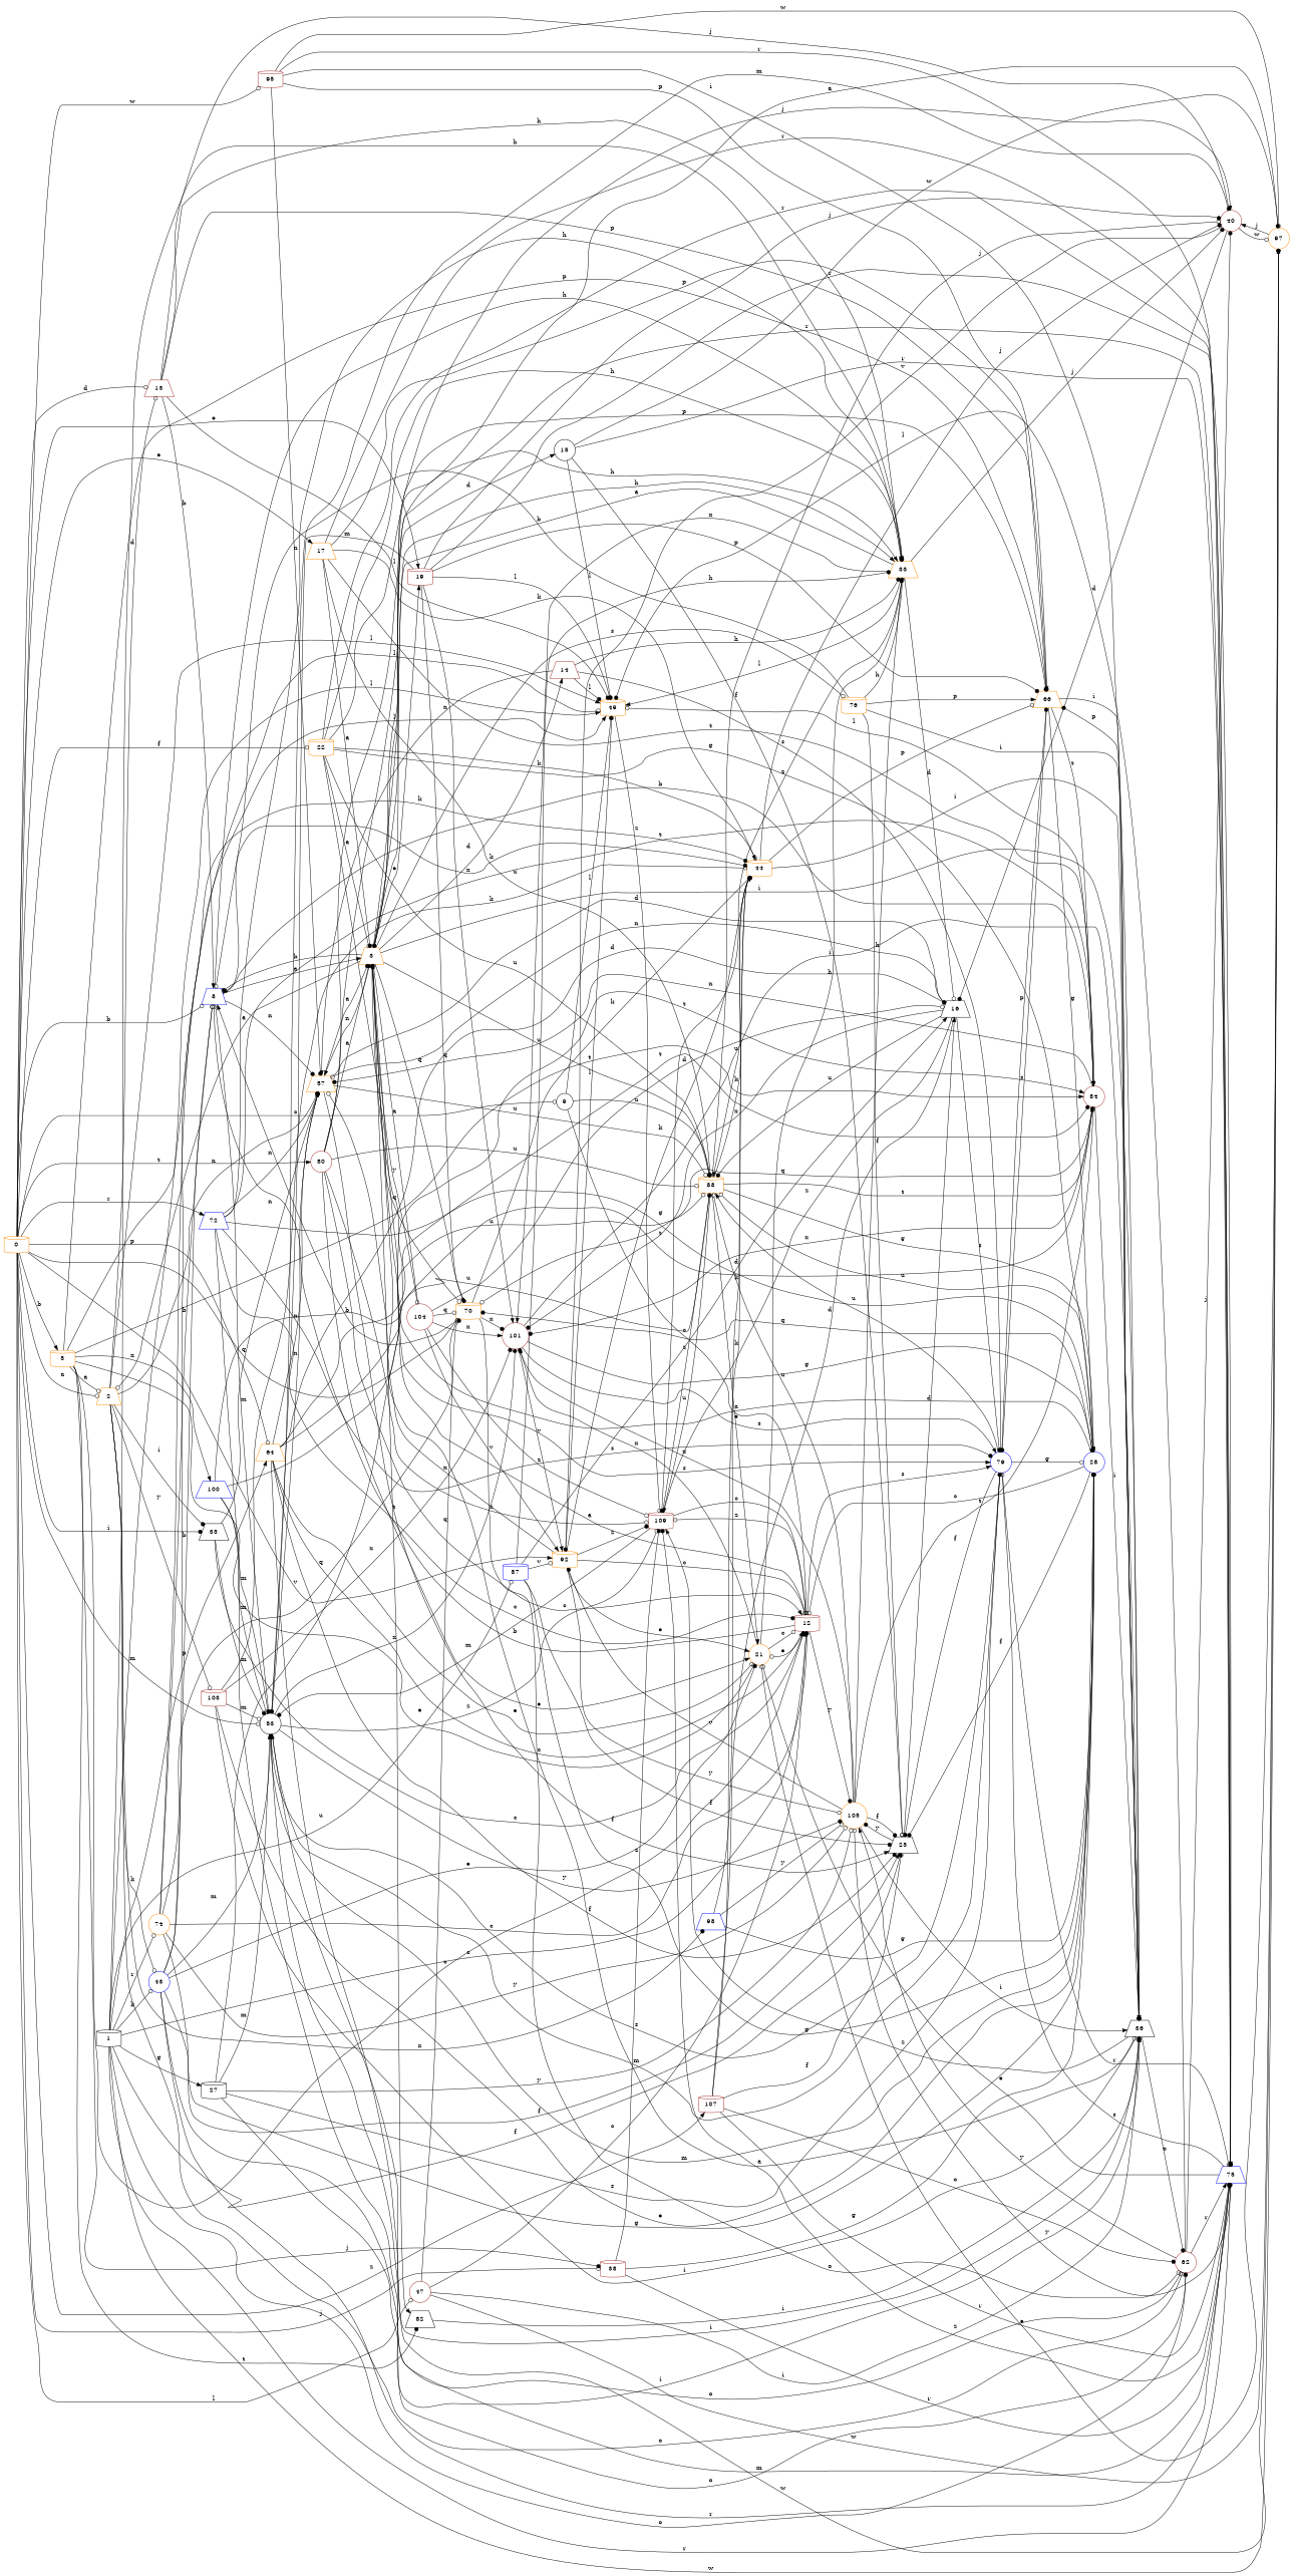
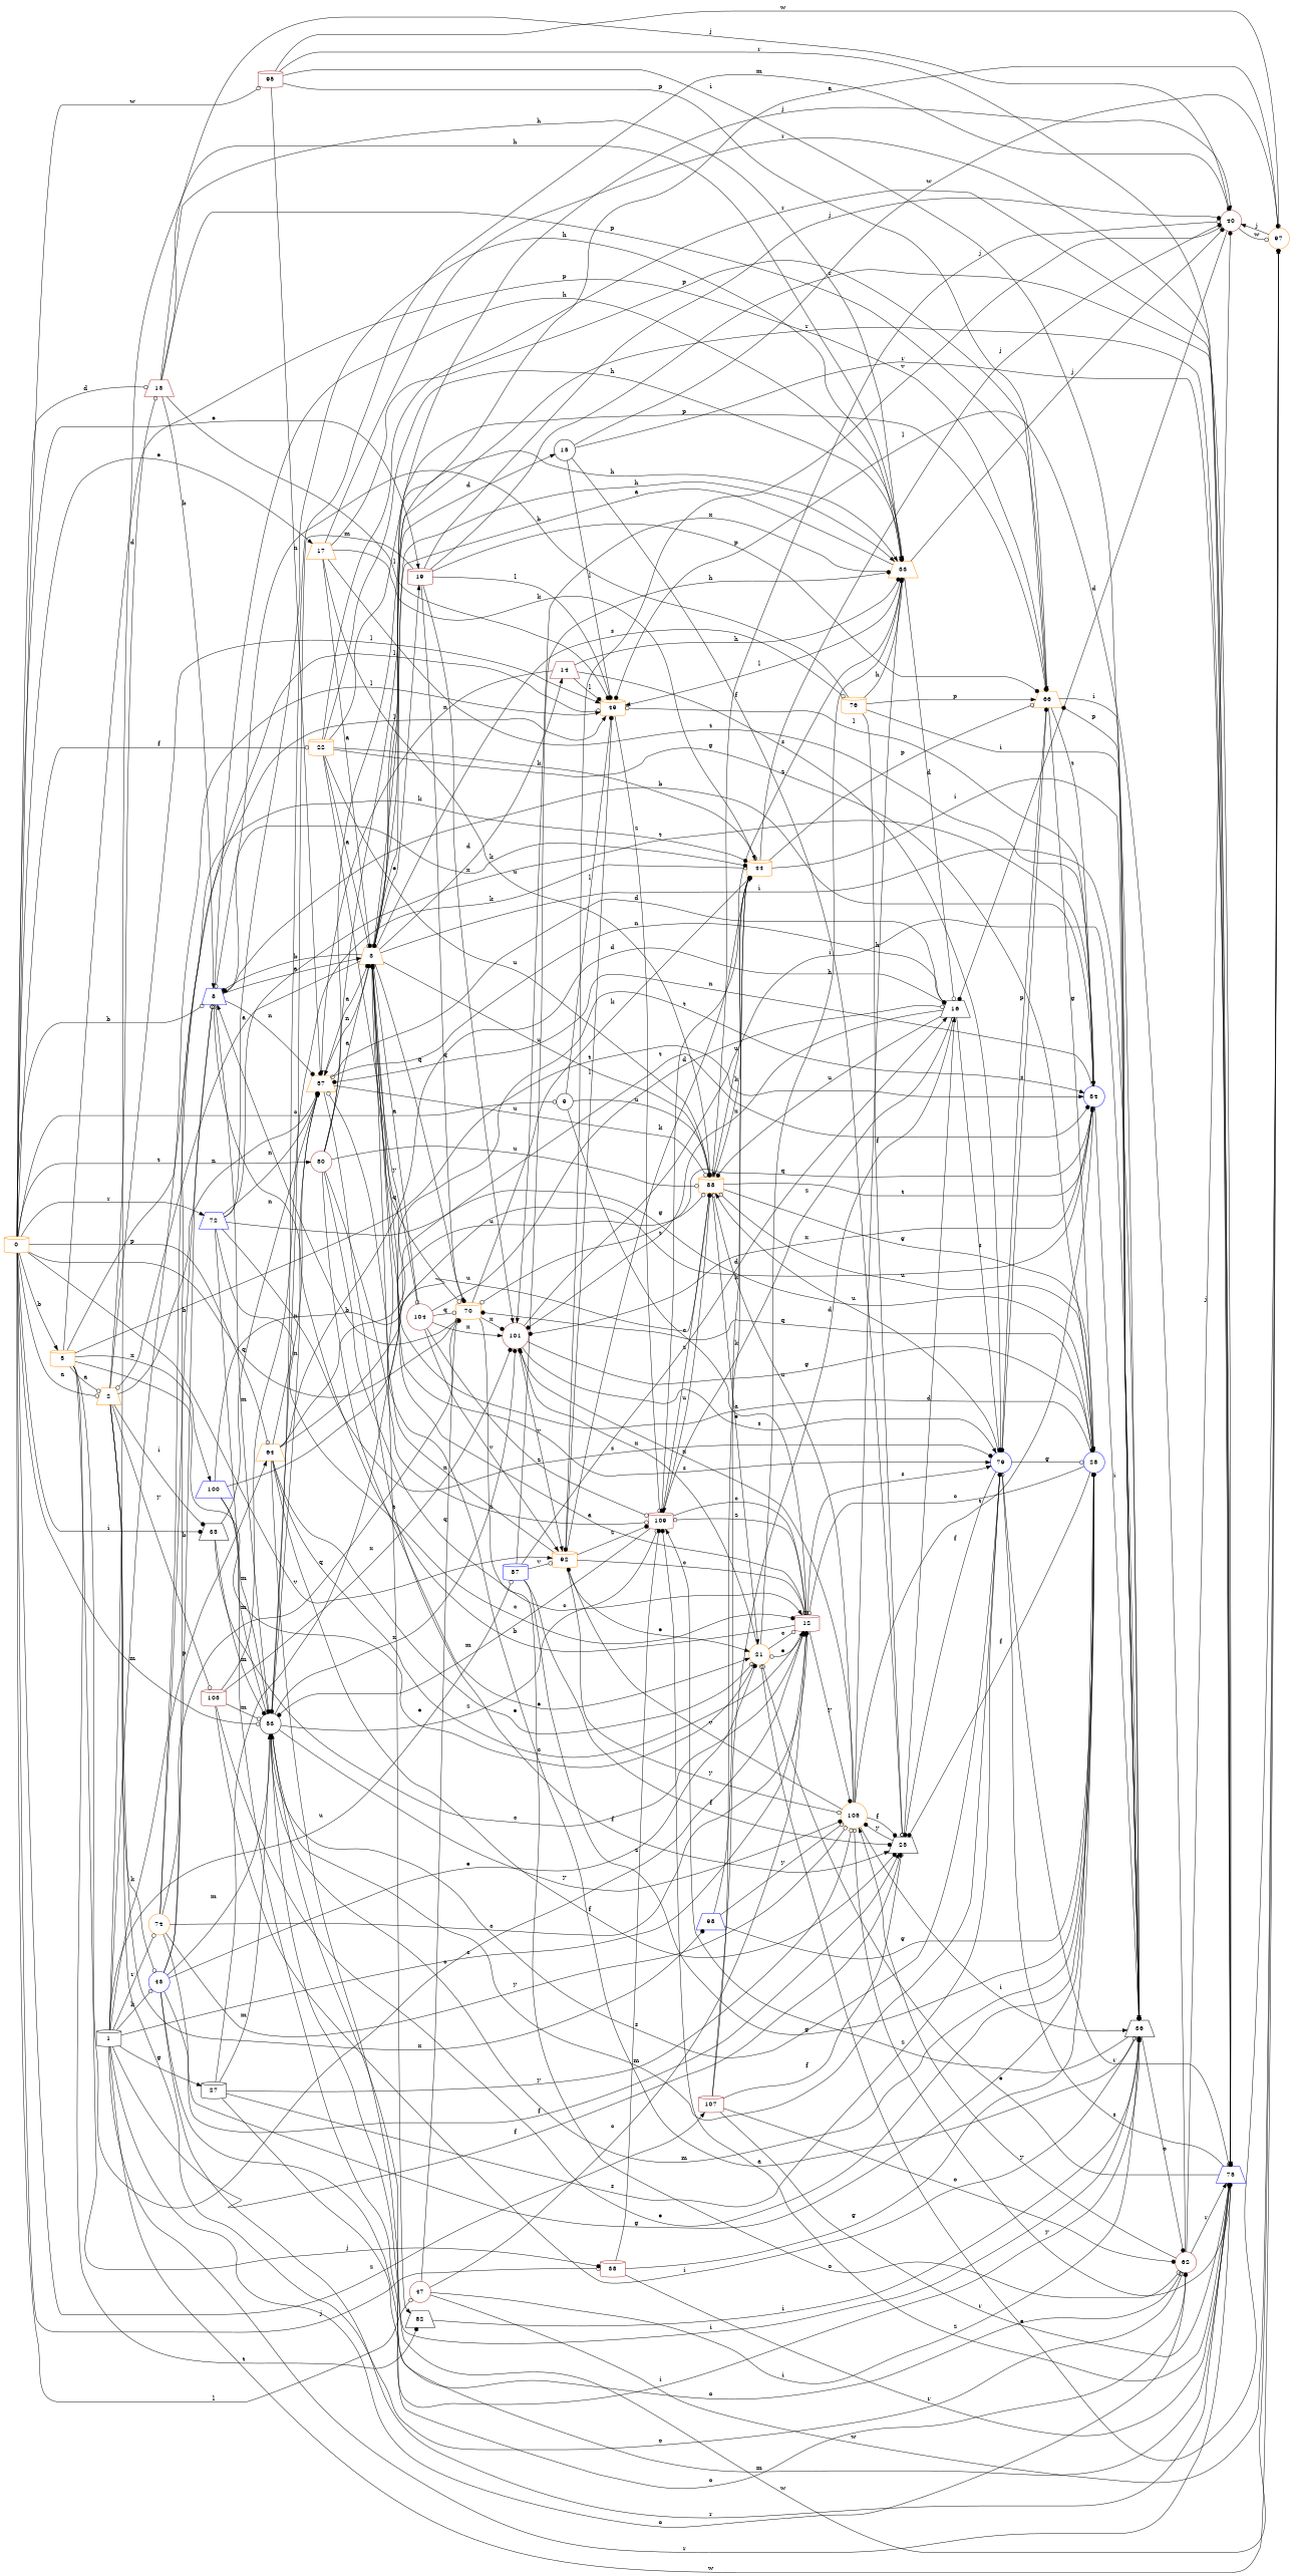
  strict digraph {
    rankdir=LR
    node [color=darkorange shape=trapezium]
    edge [arrowhead=odot]
    2
    0 [shape=cylinder]
    5 [shape=cylinder]
    8 [color=blue]
    9 [color=black shape=circle]
    13 [color=brown]
    17
    19 [color=brown shape=cylinder]
    22 [shape=cylinder]
    35 [color=black]
    38 [color=brown shape=cylinder]
    47 [color=brown shape=circle]
    53 [color=black shape=circle]
    64
    70 [shape=cylinder]
    72 [color=blue]
    80 [color=brown shape=circle]
    92 [shape=cylinder]
    95 [color=brown shape=cylinder]
    107 [color=brown shape=cylinder]
    43 [color=blue shape=circle]
    49 [shape=cylinder]
    62 [color=brown shape=circle]
    57
    98 [color=blue]
    103 [color=brown shape=cylinder]
    12 [color=brown shape=cylinder]
    82 [color=black]
    21 [shape=circle]
    44 [shape=cylinder]
    66
-   84 [color=brown shape=circle]
+   84 [color=blue shape=circle]
    100 [color=blue]
    33
    3
    88 [shape=cylinder]
    40 [color=brown shape=circle]
    75 [color=blue]
    101 [color=brown shape=circle]
    28 [color=blue shape=circle]
    109 [color=brown shape=cylinder]
    97 [shape=circle]
    36 [color=black]
    79 [color=blue shape=circle]
    105 [shape=circle]
    25 [color=black]
    16 [color=black]
    1 [color=black shape=cylinder]
    27 [color=black shape=cylinder]
    74 [shape=circle]
    87 [color=blue shape=cylinder]
    14 [color=brown]
    15 [color=black shape=circle]
    76 [shape=cylinder]
    104 [color=brown shape=circle]
    2 -> 13 [label=d]
    2 -> 35 [arrowhead=dot label=i]
    2 -> 43 [label=k]
    2 -> 49 [arrowhead=normal label=l]
    2 -> 62 [label=o]
    2 -> 57 [arrowhead=dot label=n]
    2 -> 98 [arrowhead=dot label=x]
    2 -> 103 [label=y]
    0 -> 2 [label=a]
    0 -> 5 [arrowhead=normal label=b]
    0 -> 8 [label=b]
    0 -> 9 [label=c]
    0 -> 13 [label=d]
    0 -> 17 [arrowhead=normal label=e]
    0 -> 19 [arrowhead=normal label=e]
    0 -> 22 [label=f]
    0 -> 35 [arrowhead=dot label=i]
    0 -> 38 [label=j]
    0 -> 47 [label=l]
    0 -> 53 [label=m]
    0 -> 64 [label=p]
    0 -> 70 [label=q]
    0 -> 72 [arrowhead=normal label=r]
    0 -> 80 [arrowhead=normal label=t]
    0 -> 92 [arrowhead=normal label=v]
    0 -> 95 [label=w]
    0 -> 107 [arrowhead=normal label=z]
    5 -> 2 [label=a]
    5 -> 38 [arrowhead=dot label=j]
    5 -> 12 [arrowhead=normal label=c]
    5 -> 82 [arrowhead=dot label=t]
    5 -> 21 [label=e]
    5 -> 44 [arrowhead=dot label=k]
    5 -> 66 [arrowhead=dot label=p]
    5 -> 84 [arrowhead=normal label=t]
    5 -> 100 [arrowhead=normal label=x]
    8 -> 53 [arrowhead=dot label=m]
    8 -> 57 [arrowhead=dot label=n]
    8 -> 44 [arrowhead=dot label=k]
    8 -> 33 [arrowhead=normal label=h]
    8 -> 3 [arrowhead=normal label=a]
    9 -> 49 [arrowhead=dot label=l]
    9 -> 12 [label=c]
    9 -> 88 [arrowhead=dot label=u]
    13 -> 8 [arrowhead=normal label=b]
    13 -> 49 [arrowhead=dot label=l]
    13 -> 66 [label=p]
    13 -> 33 [arrowhead=dot label=h]
    13 -> 40 [arrowhead=dot label=j]
    17 -> 44 [arrowhead=normal label=k]
    17 -> 66 [arrowhead=dot label=p]
    17 -> 84 [arrowhead=normal label=t]
    17 -> 3 [arrowhead=dot label=a]
    17 -> 88 [label=u]
    17 -> 75 [arrowhead=normal label=r]
    19 -> 53 [arrowhead=dot label=m]
    19 -> 70 [arrowhead=normal label=q]
    19 -> 49 [label=l]
    19 -> 66 [arrowhead=dot label=p]
    19 -> 40 [arrowhead=dot label=j]
    19 -> 75 [label=r]
    19 -> 101 [arrowhead=normal label=x]
    22 -> 70 [label=q]
    22 -> 44 [label=k]
    22 -> 66 [label=p]
    22 -> 33 [arrowhead=dot label=h]
    22 -> 3 [label=a]
    22 -> 88 [label=u]
    22 -> 75 [arrowhead=dot label=r]
    22 -> 28 [arrowhead=dot label=g]
    35 -> 53 [arrowhead=dot label=m]
    35 -> 57 [arrowhead=dot label=n]
    35 -> 12 [arrowhead=dot label=c]
    38 -> 75 [arrowhead=normal label=r]
    38 -> 28 [arrowhead=dot label=g]
    38 -> 109 [arrowhead=dot label=z]
    47 -> 70 [arrowhead=dot label=q]
    47 -> 12 [arrowhead=dot label=c]
    47 -> 97 [arrowhead=dot label=w]
    47 -> 36 [label=i]
    53 -> 57 [arrowhead=normal label=n]
    53 -> 101 [arrowhead=dot label=x]
    53 -> 109 [label=z]
    53 -> 36 [arrowhead=normal label=i]
    53 -> 79 [arrowhead=dot label=s]
    53 -> 105 [arrowhead=dot label=y]
    64 -> 57 [arrowhead=dot label=n]
    64 -> 12 [arrowhead=normal label=c]
    64 -> 21 [label=e]
    64 -> 84 [arrowhead=normal label=t]
    64 -> 88 [label=u]
    64 -> 97 [arrowhead=dot label=w]
    64 -> 25 [arrowhead=dot label=f]
    64 -> 16 [label=d]
    70 -> 8 [arrowhead=normal label=b]
    70 -> 62 [label=o]
    70 -> 44 [arrowhead=dot label=k]
    70 -> 101 [arrowhead=dot label=x]
    72 -> 53 [label=m]
    72 -> 57 [label=n]
    72 -> 12 [arrowhead=dot label=c]
    72 -> 84 [arrowhead=normal label=t]
    72 -> 33 [arrowhead=normal label=h]
    72 -> 28 [label=g]
    72 -> 79 [arrowhead=dot label=s]
    80 -> 12 [arrowhead=normal label=c]
    80 -> 21 [arrowhead=normal label=e]
    80 -> 33 [arrowhead=normal label=h]
    80 -> 3 [arrowhead=dot label=a]
    80 -> 88 [label=u]
    80 -> 40 [arrowhead=normal label=j]
    80 -> 109 [label=z]
    92 -> 49 [label=l]
    92 -> 57 [label=n]
    92 -> 12 [label=c]
    92 -> 21 [arrowhead=normal label=e]
    92 -> 44 [arrowhead=normal label=k]
    92 -> 109 [arrowhead=dot label=z]
    92 -> 105 [label=y]
    95 -> 57 [arrowhead=dot label=n]
    95 -> 66 [arrowhead=normal label=p]
    95 -> 75 [label=r]
    95 -> 97 [label=w]
    95 -> 36 [arrowhead=dot label=i]
    107 -> 62 [arrowhead=dot label=o]
    107 -> 44 [label=k]
    107 -> 75 [arrowhead=dot label=r]
    107 -> 25 [label=f]
    107 -> 16 [label=d]
    43 -> 8 [label=b]
    43 -> 53 [arrowhead=normal label=m]
    43 -> 49 [label=l]
    43 -> 21 [arrowhead=dot label=e]
    43 -> 75 [label=r]
    43 -> 36 [arrowhead=normal label=i]
    43 -> 25 [arrowhead=normal label=f]
    49 -> 109 [label=z]
    62 -> 49 [arrowhead=dot label=l]
    62 -> 40 [arrowhead=dot label=j]
    62 -> 75 [arrowhead=normal label=r]
    62 -> 105 [arrowhead=normal label=y]
    57 -> 3 [arrowhead=dot label=a]
    57 -> 88 [label=u]
    57 -> 25 [arrowhead=normal label=f]
    57 -> 16 [arrowhead=dot label=d]
    98 -> 44 [arrowhead=dot label=k]
    98 -> 28 [label=g]
    98 -> 105 [label=y]
    103 -> 53 [label=m]
    103 -> 44 [label=k]
    103 -> 101 [arrowhead=dot label=x]
    103 -> 28 [label=e]
    103 -> 36 [label=i]
    12 -> 8 [label=b]
    12 -> 21 [label=e]
    12 -> 3 [arrowhead=dot label=a]
    12 -> 109 [label=z]
    12 -> 79 [arrowhead=normal label=s]
    12 -> 105 [arrowhead=dot label=y]
    82 -> 36 [arrowhead=dot label=i]
    21 -> 12 [label=c]
    21 -> 33 [arrowhead=dot label=h]
    21 -> 101 [arrowhead=normal label=x]
    44 -> 66 [label=p]
    44 -> 88 [arrowhead=normal label=u]
    44 -> 40 [arrowhead=dot label=j]
    44 -> 36 [arrowhead=dot label=i]
    66 -> 84 [arrowhead=normal label=t]
    66 -> 28 [arrowhead=normal label=g]
    66 -> 36 [arrowhead=normal label=i]
    66 -> 79 [arrowhead=dot label=s]
    84 -> 8 [arrowhead=normal label=b]
    84 -> 70 [label=q]
    84 -> 49 [label=l]
    84 -> 57 [arrowhead=dot label=n]
    84 -> 101 [arrowhead=dot label=x]
    84 -> 36 [label=i]
    100 -> 53 [label=m]
    100 -> 62 [label=o]
    100 -> 84 [arrowhead=dot label=t]
    100 -> 88 [arrowhead=dot label=u]
    33 -> 49 [arrowhead=normal label=l]
    33 -> 3 [label=a]
    33 -> 40 [arrowhead=dot label=j]
    33 -> 101 [arrowhead=normal label=x]
    33 -> 109 [arrowhead=dot label=z]
    33 -> 16 [label=d]
    3 -> 2 [label=a]
    3 -> 8 [arrowhead=dot label=b]
    3 -> 19 [arrowhead=normal label=e]
    3 -> 70 [arrowhead=dot label=q]
    3 -> 57 [arrowhead=normal label=n]
    3 -> 82 [arrowhead=normal label=t]
    3 -> 33 [arrowhead=normal label=h]
    3 -> 88 [label=u]
    3 -> 75 [label=r]
    3 -> 36 [label=i]
    3 -> 79 [arrowhead=normal label=s]
    3 -> 14 [arrowhead=normal label=d]
    3 -> 15 [arrowhead=normal label=d]
    3 -> 76 [label=s]
    3 -> 104 [label=y]
    88 -> 21 [arrowhead=normal label=e]
    88 -> 44 [label=k]
    88 -> 84 [arrowhead=dot label=t]
    88 -> 40 [label=j]
    88 -> 28 [arrowhead=normal label=g]
    88 -> 109 [label=z]
    40 -> 53 [label=m]
    40 -> 92 [arrowhead=dot label=v]
    40 -> 97 [label=w]
    40 -> 16 [arrowhead=dot label=d]
    75 -> 53 [arrowhead=dot label=m]
    75 -> 21 [label=e]
    75 -> 109 [arrowhead=dot label=z]
    75 -> 79 [label=s]
    75 -> 105 [label=y]
    101 -> 92 [arrowhead=normal label=v]
    101 -> 28 [arrowhead=dot label=g]
    101 -> 36 [arrowhead=normal label=i]
    101 -> 79 [arrowhead=normal label=s]
    28 -> 53 [arrowhead=dot label=m]
    28 -> 70 [arrowhead=dot label=q]
    28 -> 12 [label=c]
    28 -> 3 [arrowhead=dot label=a]
    28 -> 88 [label=u]
    28 -> 25 [arrowhead=dot label=f]
    109 -> 53 [arrowhead=dot label=m]
    109 -> 12 [label=c]
    109 -> 88 [label=u]
    97 -> 21 [label=e]
    97 -> 3 [arrowhead=dot label=a]
    97 -> 40 [arrowhead=normal label=j]
    36 -> 62 [arrowhead=dot label=o]
    36 -> 66 [arrowhead=dot label=p]
    36 -> 3 [arrowhead=normal label=a]
    36 -> 109 [arrowhead=normal label=z]
    79 -> 53 [arrowhead=normal label=m]
    79 -> 66 [arrowhead=dot label=p]
    79 -> 88 [arrowhead=normal label=u]
    79 -> 75 [label=r]
    79 -> 28 [label=g]
    79 -> 25 [arrowhead=dot label=f]
    105 -> 92 [arrowhead=dot label=v]
    105 -> 84 [label=t]
    105 -> 33 [arrowhead=normal label=h]
    105 -> 88 [label=u]
    105 -> 101 [arrowhead=dot label=x]
    105 -> 36 [arrowhead=normal label=i]
    105 -> 25 [arrowhead=dot label=f]
    25 -> 105 [arrowhead=dot label=y]
    25 -> 16 [arrowhead=normal label=d]
    16 -> 57 [label=n]
    16 -> 88 [arrowhead=dot label=u]
    16 -> 101 [arrowhead=dot label=x]
    16 -> 109 [arrowhead=normal label=z]
    16 -> 79 [arrowhead=dot label=s]
    1 -> 64 [arrowhead=normal label=p]
    1 -> 43 [label=k]
    1 -> 49 [arrowhead=normal label=l]
    1 -> 62 [arrowhead=dot label=o]
    1 -> 12 [arrowhead=normal label=c]
    1 -> 33 [label=h]
    1 -> 75 [arrowhead=dot label=r]
    1 -> 97 [arrowhead=normal label=w]
    1 -> 25 [arrowhead=dot label=f]
    1 -> 27 [arrowhead=normal label=g]
    1 -> 74 [label=r]
    1 -> 87 [label=u]
    27 -> 53 [arrowhead=normal label=m]
    27 -> 62 [label=o]
    27 -> 84 [arrowhead=normal label=t]
    27 -> 79 [label=s]
    27 -> 105 [label=y]
    74 -> 8 [label=b]
    74 -> 70 [label=q]
    74 -> 49 [arrowhead=normal label=l]
    74 -> 12 [arrowhead=dot label=c]
    74 -> 28 [arrowhead=dot label=g]
    74 -> 105 [label=y]
    87 -> 92 [label=v]
    87 -> 33 [arrowhead=dot label=h]
    87 -> 28 [label=g]
    87 -> 25 [arrowhead=dot label=f]
    87 -> 16 [arrowhead=normal label=d]
    14 -> 49 [arrowhead=dot label=l]
    14 -> 57 [arrowhead=normal label=n]
    14 -> 33 [arrowhead=dot label=h]
    14 -> 79 [arrowhead=dot label=s]
    15 -> 49 [arrowhead=dot label=l]
    15 -> 75 [arrowhead=normal label=r]
    15 -> 97 [arrowhead=dot label=w]
    15 -> 25 [label=f]
    76 -> 8 [label=b]
    76 -> 66 [arrowhead=normal label=p]
    76 -> 33 [label=h]
    76 -> 36 [arrowhead=dot label=i]
    76 -> 25 [label=f]
    104 -> 70 [label=q]
    104 -> 92 [arrowhead=normal label=v]
    104 -> 3 [label=a]
    104 -> 101 [arrowhead=normal label=x]
    104 -> 109 [label=z]
    104 -> 16 [label=d]
  }
